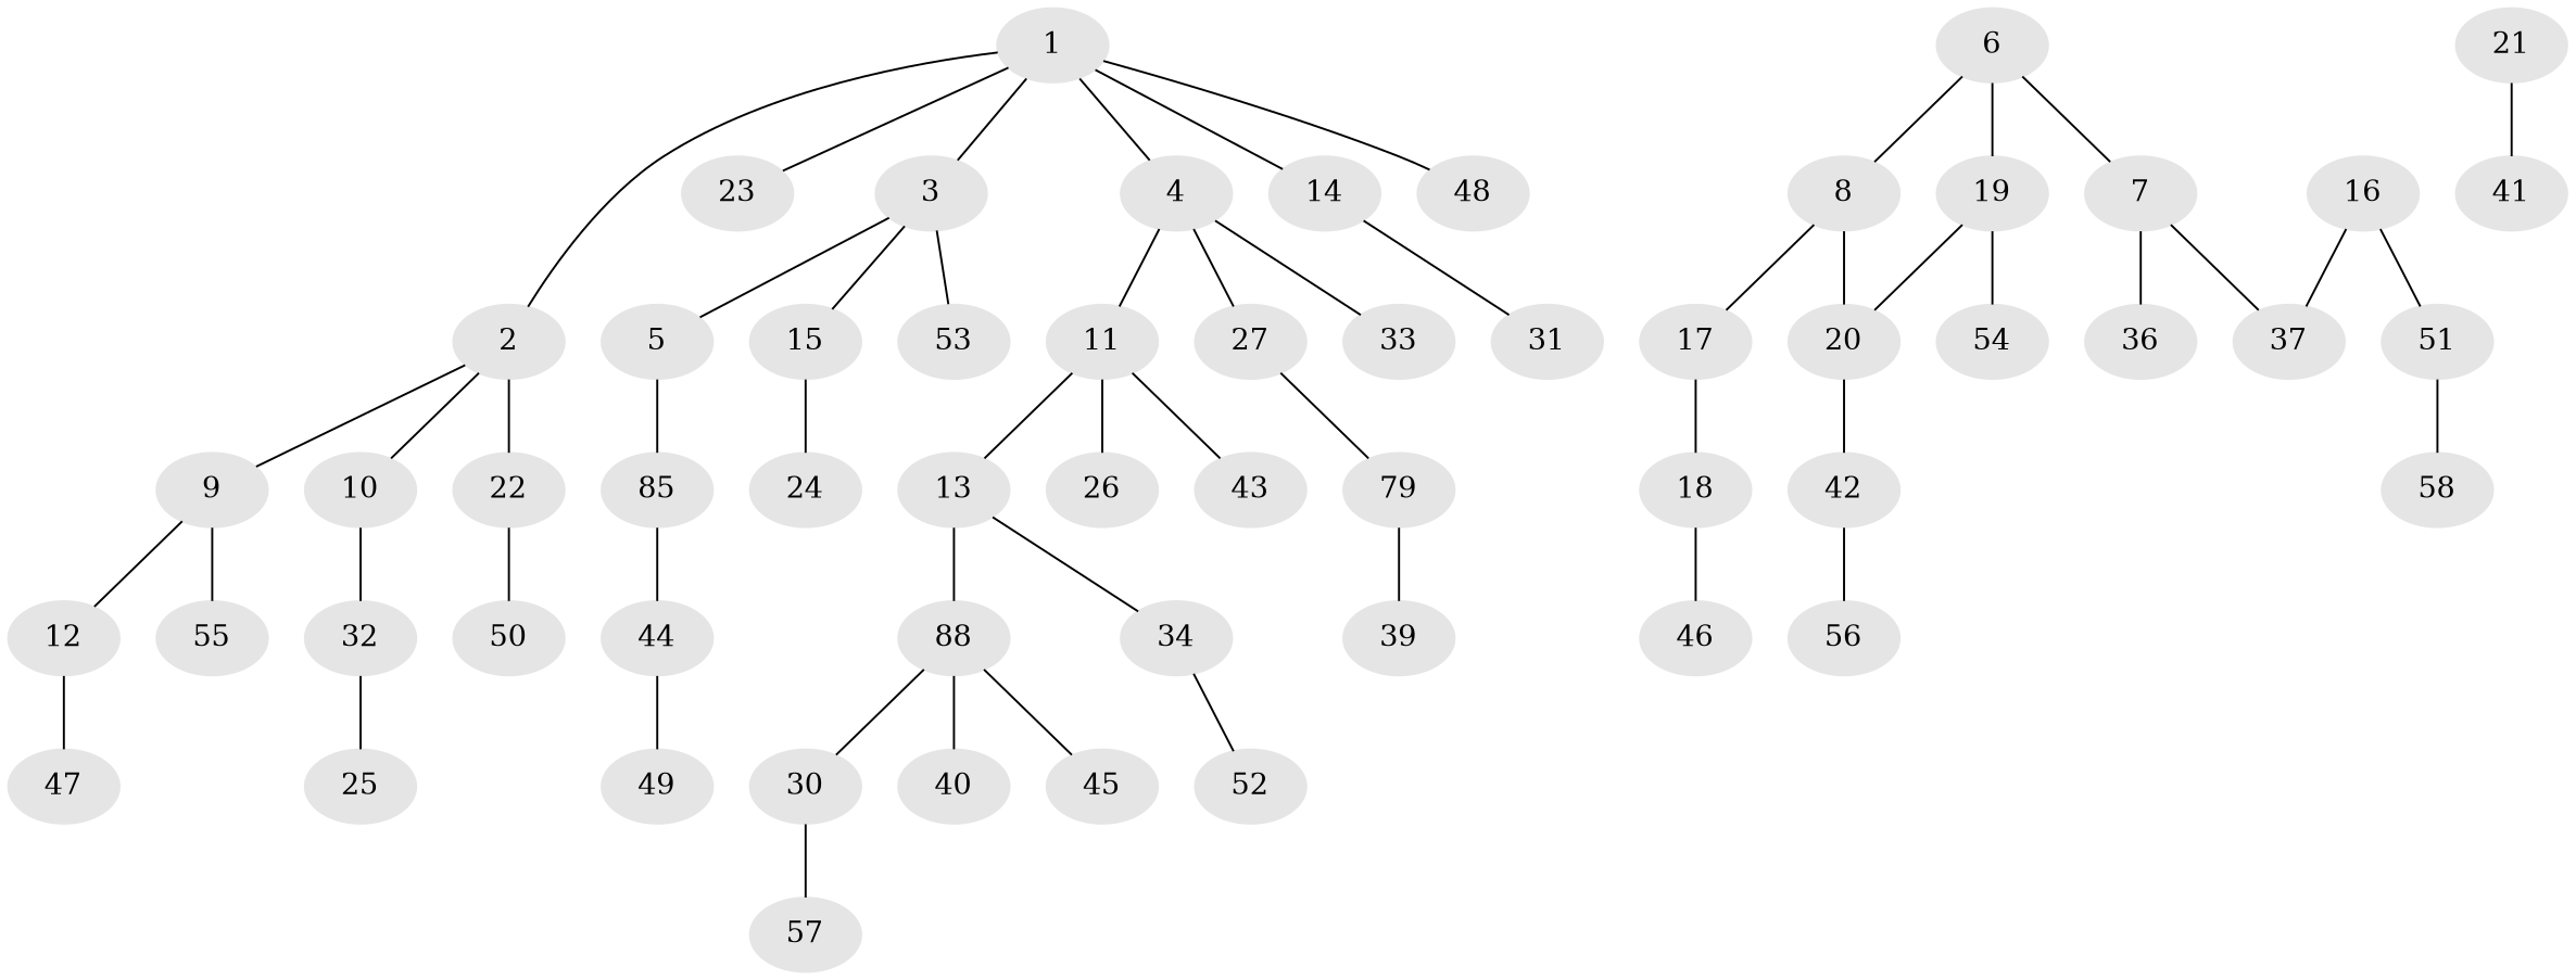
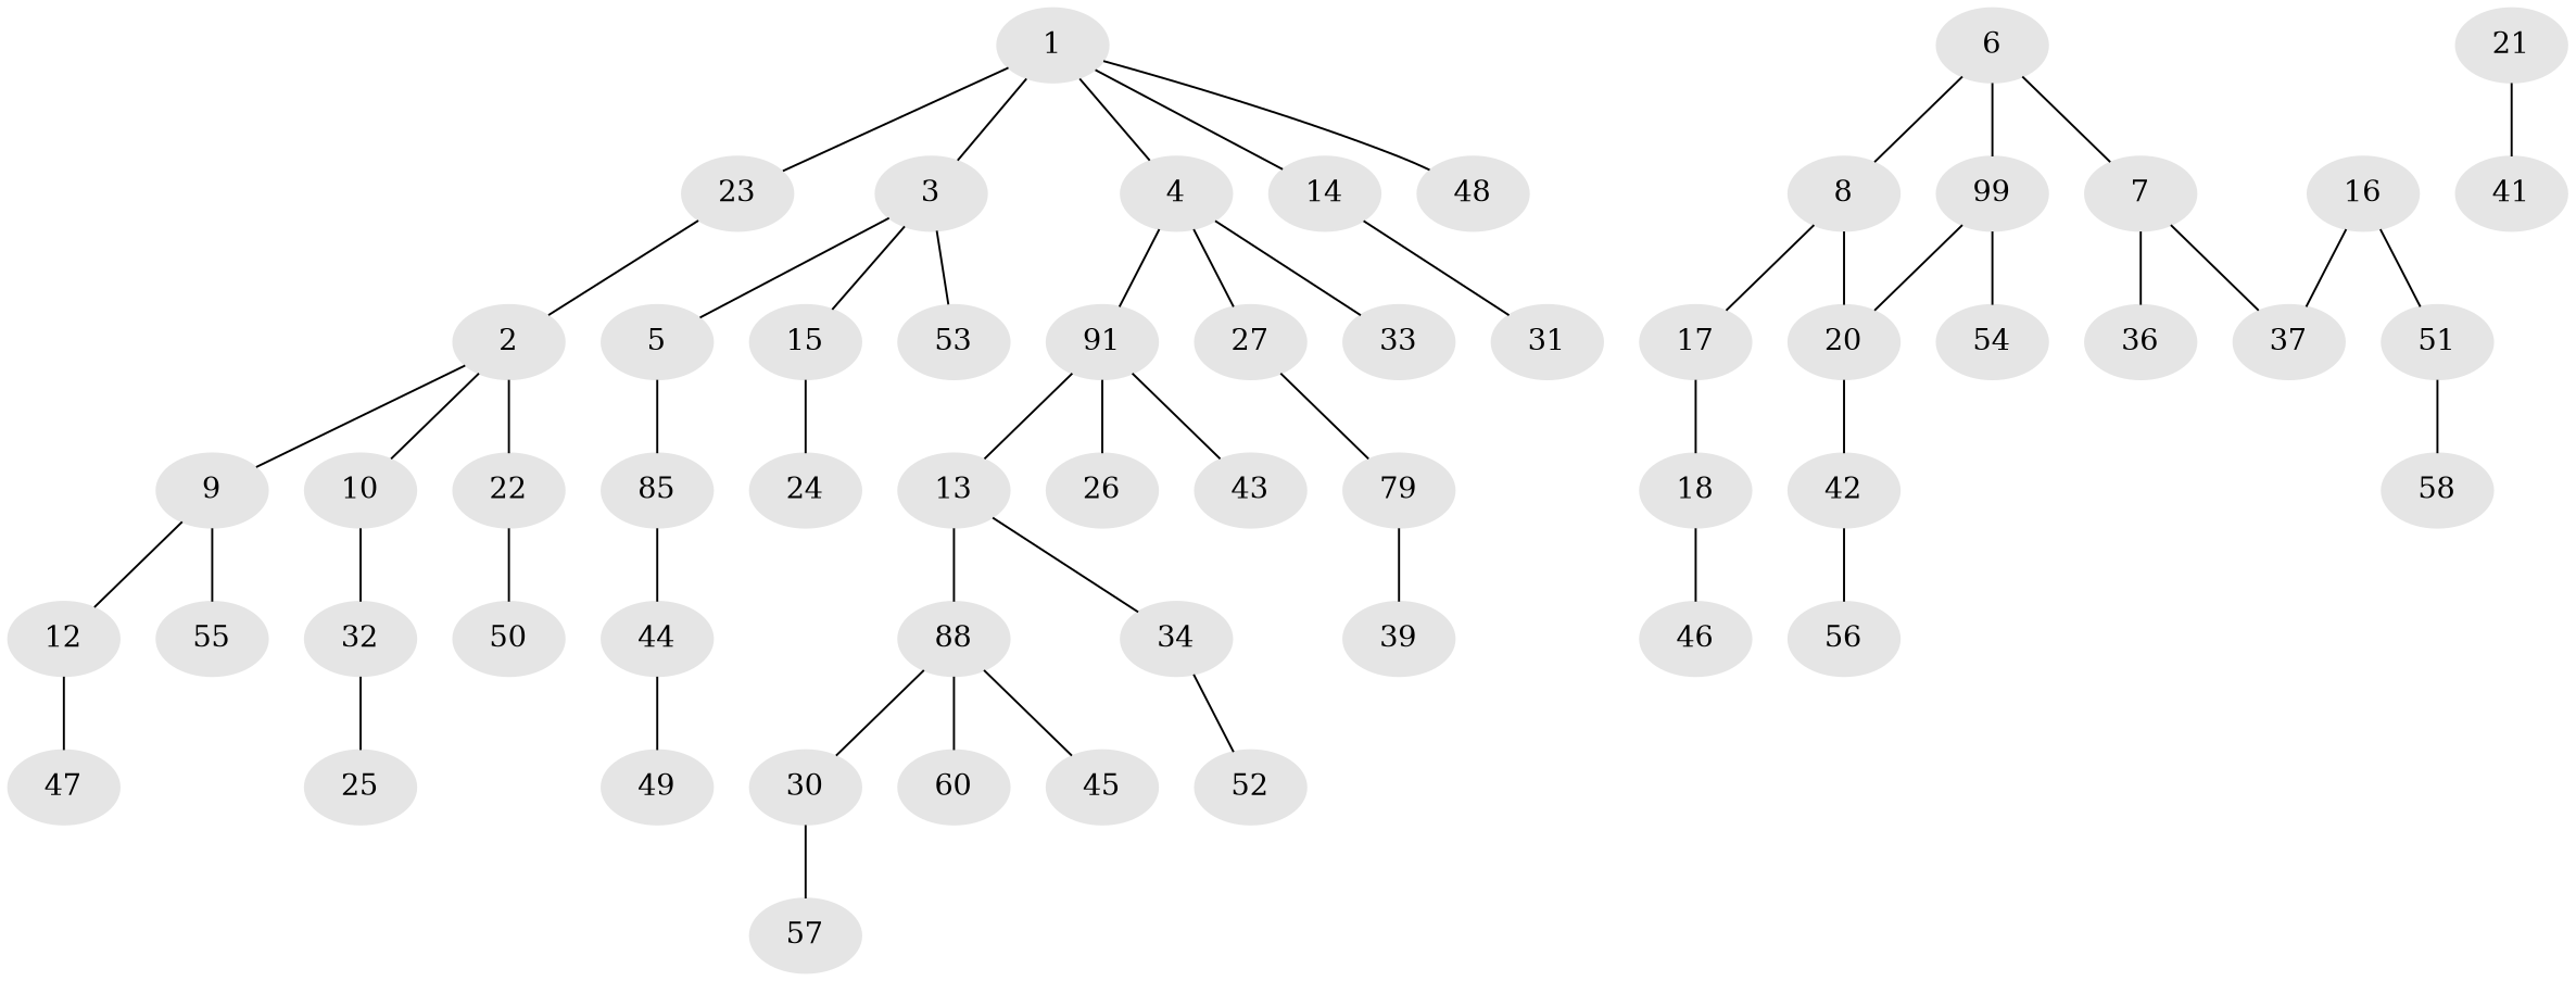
  graph {
    node [color=gray90 style=filled]
    edge [weight=1.0]
    1
    2
    3
    4
    14
    23
    48
    9
    10
    22
    5
    15
    53
-   11
+   11 [label=91]
    27
    33
    31
    12
    55
    32
    50
    n22 [label=85]
    6
    7
    8
-   19
+   19 [label=99]
    24
    13
    26
    43
    n31 [label=79]
    44
    36
    37
    17
    20
    54
    16
    51
    18
    42
    47
    25
    n44 [label=88]
    34
    30
-   40
+   40 [label=60]
    45
    52
    58
    46
    21
    41
    56
    39
    57
    49
-   1 -- 2
+   23 -- 2
    1 -- 3
    1 -- 4
    1 -- 14
    1 -- 23
    1 -- 48
    2 -- 9
    2 -- 10
    2 -- 22
    3 -- 5
    3 -- 15
    3 -- 53
    4 -- 11
    4 -- 27 [weight=2.0]
    4 -- 33
    14 -- 31
    9 -- 12
    9 -- 55
    10 -- 32
    22 -- 50
    5 -- n22
    15 -- 24
    11 -- 13 [weight=2.0]
    11 -- 26
    11 -- 43
    27 -- n31
    12 -- 47
    32 -- 25
    n22 -- 44
    6 -- 7
    6 -- 8
    6 -- 19
    7 -- 36
    7 -- 37
    8 -- 17
    8 -- 20 [weight=2.0]
    19 -- 20
    19 -- 54
    13 -- n44
    13 -- 34
    n31 -- 39
    44 -- 49
    17 -- 18
    20 -- 42
    16 -- 37
    16 -- 51
    51 -- 58
    18 -- 46
    42 -- 56
    n44 -- 30
    n44 -- 40
    n44 -- 45
    34 -- 52
    30 -- 57
    21 -- 41 [weight=2.0]
  }
